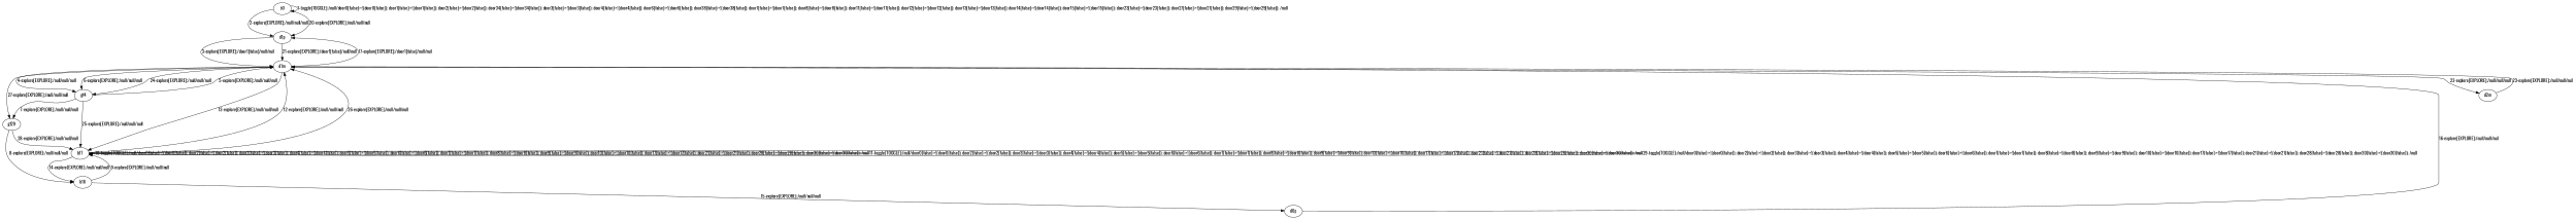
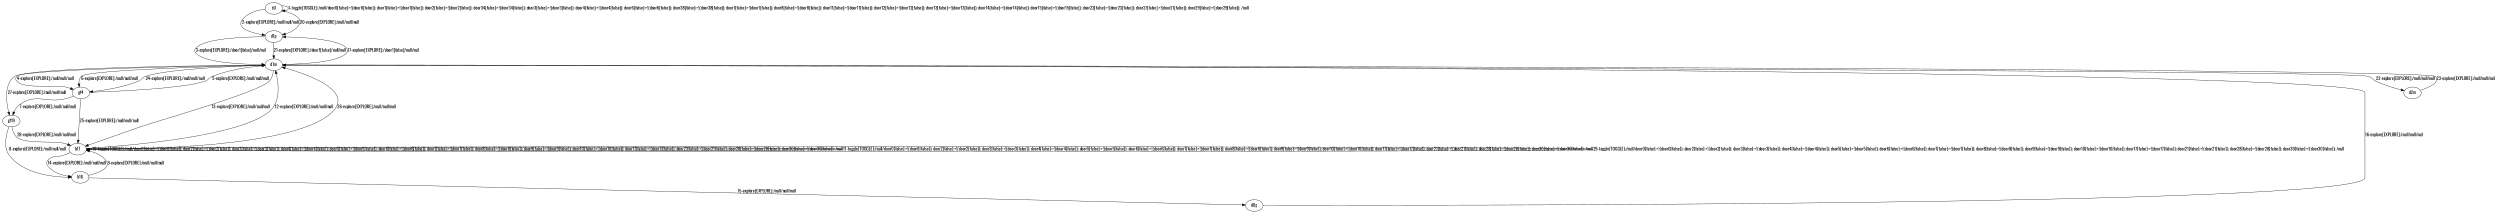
  digraph {
    fontname=Oswald
    node [fontname=Oswald]
    edge [fontname=Oswald]
    b0
    d1p
    d1m
    gf4
-   gf19 [label=gf29]
+   gf19
    b17
    d2m
    b16
    d0p
    b0 -> b0 [label="1-toggle[TOGGLE];/null/door0[false]:=!(door0[false]); door1[false]:=!(door1[false]); door2[false]:=!(door2[false]); door34[false]:=!(door34[false]); door3[false]:=!(door3[false]); door4[false]:=!(door4[false]); door6[false]:=!(door6[false]); door38[false]:=!(door38[false]); door7[false]:=!(door7[false]); door8[false]:=!(door8[false]); door11[false]:=!(door11[false]); door12[false]:=!(door12[false]); door13[false]:=!(door13[false]); door14[false]:=!(door14[false]); door15[false]:=!(door15[false]); door23[false]:=!(door23[false]); door27[false]:=!(door27[false]); door29[false]:=!(door29[false]); /null"]
    b0 -> d1p [label="2-explore[EXPLORE];/null/null/null"]
    b0 -> d1p [label="20-explore[EXPLORE];/null/null/null"]
    d1p -> d1m [label="3-explore[EXPLORE];/door1[false]/null/null"]
    d1p -> d1m [label="21-explore[EXPLORE];/door1[false]/null/null"]
    d1m -> d1p [label="17-explore[EXPLORE];/door1[false]/null/null"]
    d1m -> gf4 [label="4-explore[EXPLORE];/null/null/null"]
    d1m -> gf4 [label="6-explore[EXPLORE];/null/null/null"]
    d1m -> gf4 [label="24-explore[EXPLORE];/null/null/null"]
    d1m -> gf19 [label="27-explore[EXPLORE];/null/null/null"]
    d1m -> b17 [label="13-explore[EXPLORE];/null/null/null"]
    d1m -> d2m [label="22-explore[EXPLORE];/null/null/null"]
    gf4 -> d1m [label="5-explore[EXPLORE];/null/null/null"]
    gf4 -> gf19 [label="7-explore[EXPLORE];/null/null/null"]
    gf4 -> b17 [label="25-explore[EXPLORE];/null/null/null"]
    gf19 -> b17 [label="28-explore[EXPLORE];/null/null/null"]
    gf19 -> b16 [label="8-explore[EXPLORE];/null/null/null"]
    b17 -> d1m [label="12-explore[EXPLORE];/null/null/null"]
    b17 -> d1m [label="26-explore[EXPLORE];/null/null/null"]
    b17 -> b17 [label="10-toggle[TOGGLE];/null/door0[false]:=!(door0[false]); door2[false]:=!(door2[false]); door3[false]:=!(door3[false]); door4[false]:=!(door4[false]); door5[false]:=!(door5[false]); door6[false]:=!(door6[false]); door7[false]:=!(door7[false]); door8[false]:=!(door8[false]); door9[false]:=!(door9[false]); door10[false]:=!(door10[false]); door17[false]:=!(door17[false]); door21[false]:=!(door21[false]); door28[false]:=!(door28[false]); door30[false]:=!(door30[false]); /null"]
    b17 -> b17 [label="11-toggle[TOGGLE];/null/door0[false]:=!(door0[false]); door2[false]:=!(door2[false]); door3[false]:=!(door3[false]); door4[false]:=!(door4[false]); door5[false]:=!(door5[false]); door6[false]:=!(door6[false]); door7[false]:=!(door7[false]); door8[false]:=!(door8[false]); door9[false]:=!(door9[false]); door10[false]:=!(door10[false]); door17[false]:=!(door17[false]); door21[false]:=!(door21[false]); door28[false]:=!(door28[false]); door30[false]:=!(door30[false]); /null"]
    b17 -> b17 [label="29-toggle[TOGGLE];/null/door0[false]:=!(door0[false]); door2[false]:=!(door2[false]); door3[false]:=!(door3[false]); door4[false]:=!(door4[false]); door5[false]:=!(door5[false]); door6[false]:=!(door6[false]); door7[false]:=!(door7[false]); door8[false]:=!(door8[false]); door9[false]:=!(door9[false]); door10[false]:=!(door10[false]); door17[false]:=!(door17[false]); door21[false]:=!(door21[false]); door28[false]:=!(door28[false]); door30[false]:=!(door30[false]); /null"]
    b17 -> b16 [label="14-explore[EXPLORE];/null/null/null"]
    d2m -> d1m [label="23-explore[EXPLORE];/null/null/null"]
    b16 -> b17 [label="9-explore[EXPLORE];/null/null/null"]
    b16 -> d0p [label="15-explore[EXPLORE];/null/null/null"]
    d0p -> d1m [label="16-explore[EXPLORE];/null/null/null"]
  }
